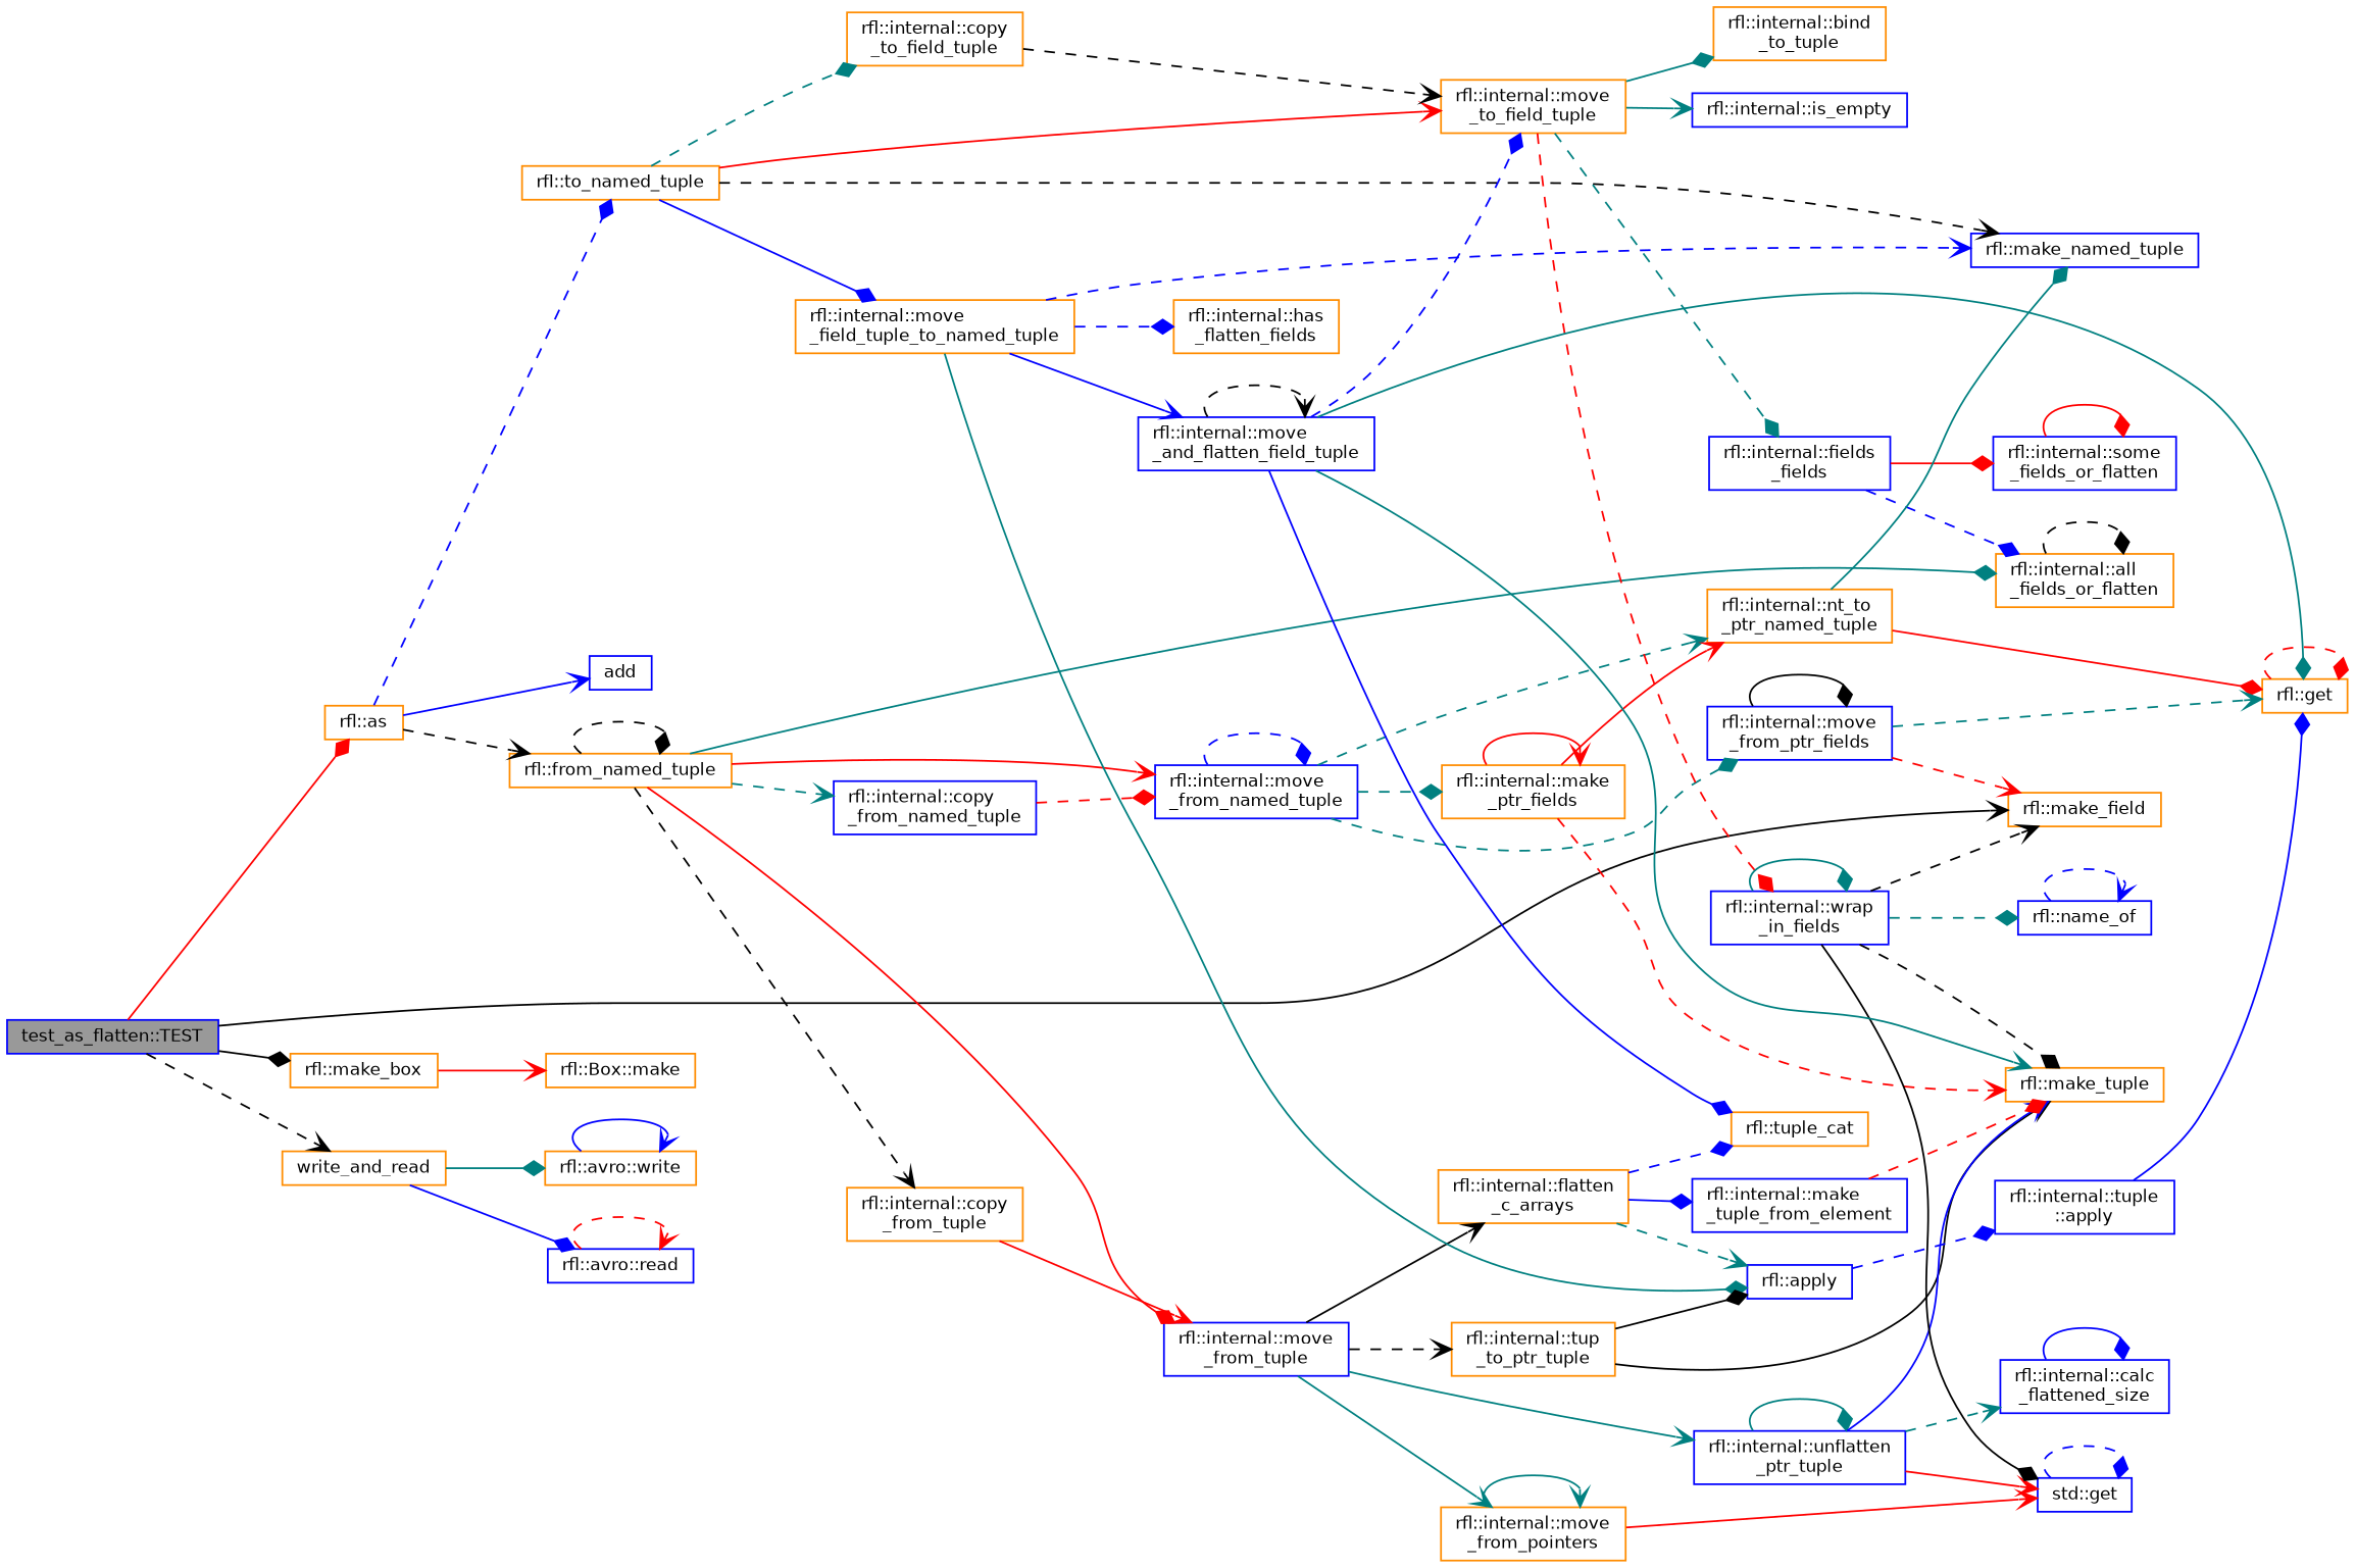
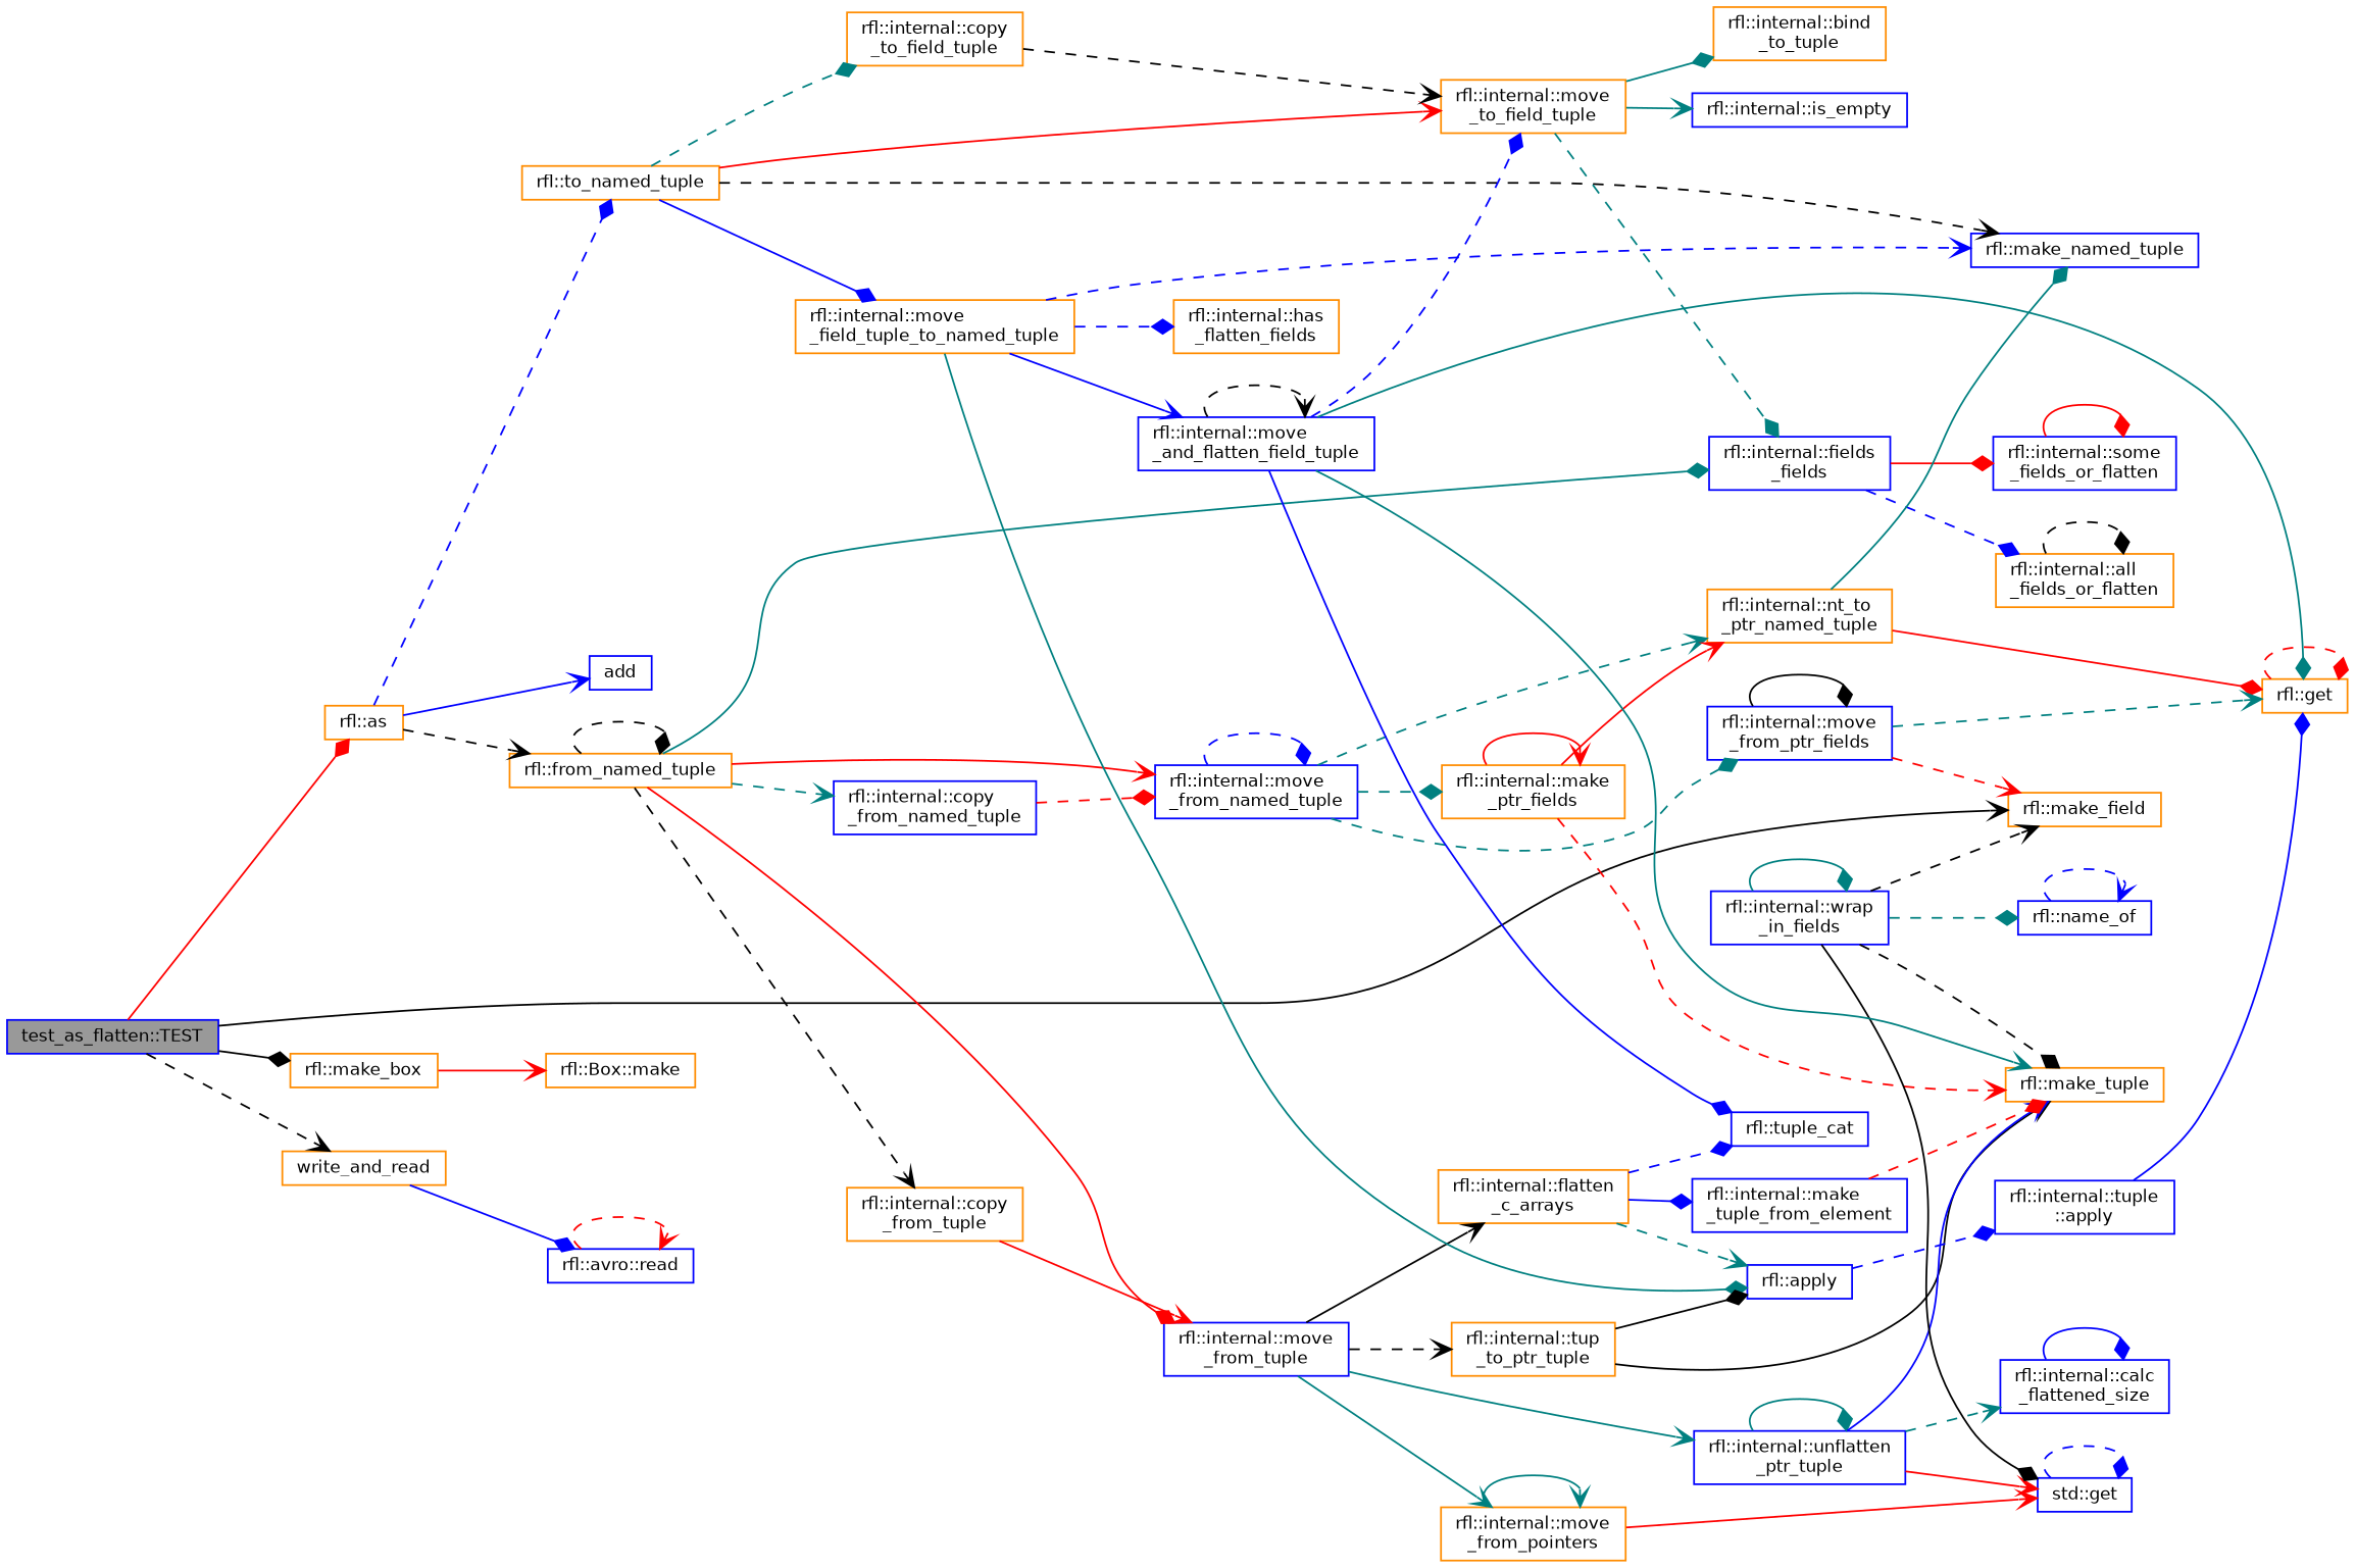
  digraph {
    rankdir=LR
    node [color=darkorange fillcolor=white fontname=Helvetica fontsize=10 shape=box style=filled]
    edge [arrowhead=diamond color=teal fontname=Helvetica fontsize=10 labelfontname=Helvetica labelfontsize=10 style=solid]
    n1 [color=blue fillcolor=grey60 fontcolor=black height=0.2 label="test_as_flatten::TEST" width=0.4]
    n2 [height=0.2 label="rfl::as" width=0.4]
    n3 [height=0.2 label="rfl::make_field" width=0.4]
    n4 [height=0.2 label="rfl::make_box" width=0.4]
    n5 [height=0.2 label=write_and_read width=0.4]
    n6 [color=blue height=0.2 label=add width=0.4]
    n7 [height=0.2 label="rfl::from_named_tuple" width=0.4]
    n8 [height=0.2 label="rfl::to_named_tuple" width=0.4]
    n9 [height=0.2 label="rfl::Box::make" width=0.4]
    n10 [color=blue height=0.2 label="rfl::avro::read" width=0.4]
-   n11 [height=0.2 label="rfl::avro::write" width=0.4]
    n12 [color=blue height=0.2 label="rfl::internal::copy\l_from_named_tuple" width=0.4]
    n13 [color=blue height=0.2 label="rfl::internal::move\l_from_named_tuple" width=0.4]
    n14 [height=0.2 label="rfl::internal::copy\l_from_tuple" width=0.4]
    n15 [color=blue height=0.2 label="rfl::internal::move\l_from_tuple" width=0.4]
    n16 [color=blue height=0.2 label="rfl::internal::fields\l_fields" width=0.4]
    n17 [color=blue height=0.2 label="rfl::make_named_tuple" width=0.4]
    n18 [height=0.2 label="rfl::internal::copy\l_to_field_tuple" width=0.4]
    n19 [height=0.2 label="rfl::internal::move\l_to_field_tuple" width=0.4]
    n20 [height=0.2 label="rfl::internal::move\l_field_tuple_to_named_tuple" width=0.4]
    n21 [height=0.2 label="rfl::internal::make\l_ptr_fields" width=0.4]
    n22 [height=0.2 label="rfl::internal::nt_to\l_ptr_named_tuple" width=0.4]
    n23 [color=blue height=0.2 label="rfl::internal::move\l_from_ptr_fields" width=0.4]
    n24 [height=0.2 label="rfl::internal::flatten\l_c_arrays" width=0.4]
    n25 [height=0.2 label="rfl::internal::move\l_from_pointers" width=0.4]
    n26 [height=0.2 label="rfl::internal::tup\l_to_ptr_tuple" width=0.4]
    n27 [color=blue height=0.2 label="rfl::internal::unflatten\l_ptr_tuple" width=0.4]
    n28 [height=0.2 label="rfl::internal::all\l_fields_or_flatten" width=0.4]
    n29 [color=blue height=0.2 label="rfl::internal::some\l_fields_or_flatten" width=0.4]
    n30 [height=0.2 label="rfl::make_tuple" width=0.4]
    n31 [height=0.2 label="rfl::get" width=0.4]
    n32 [color=blue height=0.2 label="rfl::apply" width=0.4]
    n33 [color=blue height=0.2 label="rfl::internal::make\l_tuple_from_element" width=0.4]
-   n34 [height=0.2 label="rfl::tuple_cat" width=0.4]
+   n34 [color=blue height=0.2 label="rfl::tuple_cat" width=0.4]
    n35 [color=blue height=0.2 label="std::get" width=0.4]
    n36 [color=blue height=0.2 label="rfl::internal::calc\l_flattened_size" width=0.4]
    n37 [color=blue height=0.2 label="rfl::internal::tuple\l::apply" width=0.4]
    n38 [height=0.2 label="rfl::internal::bind\l_to_tuple" width=0.4]
    n39 [color=blue height=0.2 label="rfl::internal::is_empty" width=0.4]
    n40 [color=blue height=0.2 label="rfl::internal::wrap\l_in_fields" width=0.4]
    n41 [height=0.2 label="rfl::internal::has\l_flatten_fields" width=0.4]
    n42 [color=blue height=0.2 label="rfl::internal::move\l_and_flatten_field_tuple" width=0.4]
    n43 [color=blue height=0.2 label="rfl::name_of" width=0.4]
    n1 -> n2 [color=red]
    n1 -> n3 [arrowhead=vee color=black]
    n1 -> n4 [color=black]
    n1 -> n5 [arrowhead=vee color=black style=dashed]
    n2 -> n6 [arrowhead=vee color=blue]
    n2 -> n7 [arrowhead=vee color=black style=dashed]
    n2 -> n8 [color=blue style=dashed]
    n4 -> n9 [arrowhead=vee color=red]
    n5 -> n10 [color=blue]
-   n5 -> n11
    n7 -> n7 [color=black style=dashed]
    n7 -> n12 [arrowhead=vee style=dashed]
    n7 -> n13 [arrowhead=vee color=red]
    n7 -> n14 [arrowhead=vee color=black style=dashed]
    n7 -> n15 [color=red]
-   n7 -> n28
+   n7 -> n16
    n8 -> n17 [arrowhead=vee color=black style=dashed]
    n8 -> n18 [style=dashed]
    n8 -> n19 [arrowhead=vee color=red]
    n8 -> n20 [color=blue]
    n10 -> n10 [arrowhead=vee color=red style=dashed]
-   n11 -> n11 [arrowhead=vee color=blue]
    n12 -> n13 [color=red style=dashed]
    n13 -> n13 [color=blue style=dashed]
    n13 -> n21 [style=dashed]
    n13 -> n22 [arrowhead=vee style=dashed]
    n13 -> n23 [style=dashed]
    n14 -> n15 [arrowhead=vee color=red]
    n15 -> n24 [arrowhead=vee color=black]
    n15 -> n25 [arrowhead=vee]
    n15 -> n26 [arrowhead=vee color=black style=dashed]
    n15 -> n27 [arrowhead=vee]
    n16 -> n28 [color=blue style=dashed]
    n16 -> n29 [color=red]
    n18 -> n19 [arrowhead=vee color=black style=dashed]
    n19 -> n16 [style=dashed]
    n19 -> n38
    n19 -> n39 [arrowhead=vee]
-   n19 -> n40 [color=red style=dashed]
    n20 -> n17 [arrowhead=vee color=blue style=dashed]
    n20 -> n32
    n20 -> n41 [color=blue style=dashed]
    n20 -> n42 [arrowhead=vee color=blue]
    n21 -> n21 [arrowhead=vee color=red]
    n21 -> n22 [arrowhead=vee color=red]
    n21 -> n30 [arrowhead=vee color=red style=dashed]
    n22 -> n17
    n22 -> n31 [color=red]
    n23 -> n3 [arrowhead=vee color=red style=dashed]
    n23 -> n23 [color=black]
    n23 -> n31 [arrowhead=vee style=dashed]
    n24 -> n32 [arrowhead=vee style=dashed]
    n24 -> n33 [color=blue]
    n24 -> n34 [color=blue style=dashed]
    n25 -> n25 [arrowhead=vee]
    n25 -> n35 [arrowhead=vee color=red]
    n26 -> n30 [arrowhead=vee color=black]
    n26 -> n32 [color=black]
    n27 -> n27
    n27 -> n30 [arrowhead=vee color=blue]
    n27 -> n35 [arrowhead=vee color=red]
    n27 -> n36 [arrowhead=vee style=dashed]
    n28 -> n28 [color=black style=dashed]
    n29 -> n29 [color=red]
    n31 -> n31 [color=red style=dashed]
    n32 -> n37 [color=blue style=dashed]
    n33 -> n30 [color=red style=dashed]
    n35 -> n35 [color=blue style=dashed]
    n36 -> n36 [color=blue]
    n37 -> n31 [color=blue]
    n40 -> n3 [arrowhead=vee color=black style=dashed]
    n40 -> n30 [color=black style=dashed]
    n40 -> n35 [color=black]
    n40 -> n40
    n40 -> n43 [style=dashed]
    n42 -> n19 [color=blue style=dashed]
    n42 -> n30 [arrowhead=vee]
    n42 -> n31
    n42 -> n34 [color=blue]
    n42 -> n42 [arrowhead=vee color=black style=dashed]
    n43 -> n43 [arrowhead=vee color=blue style=dashed]
  }
